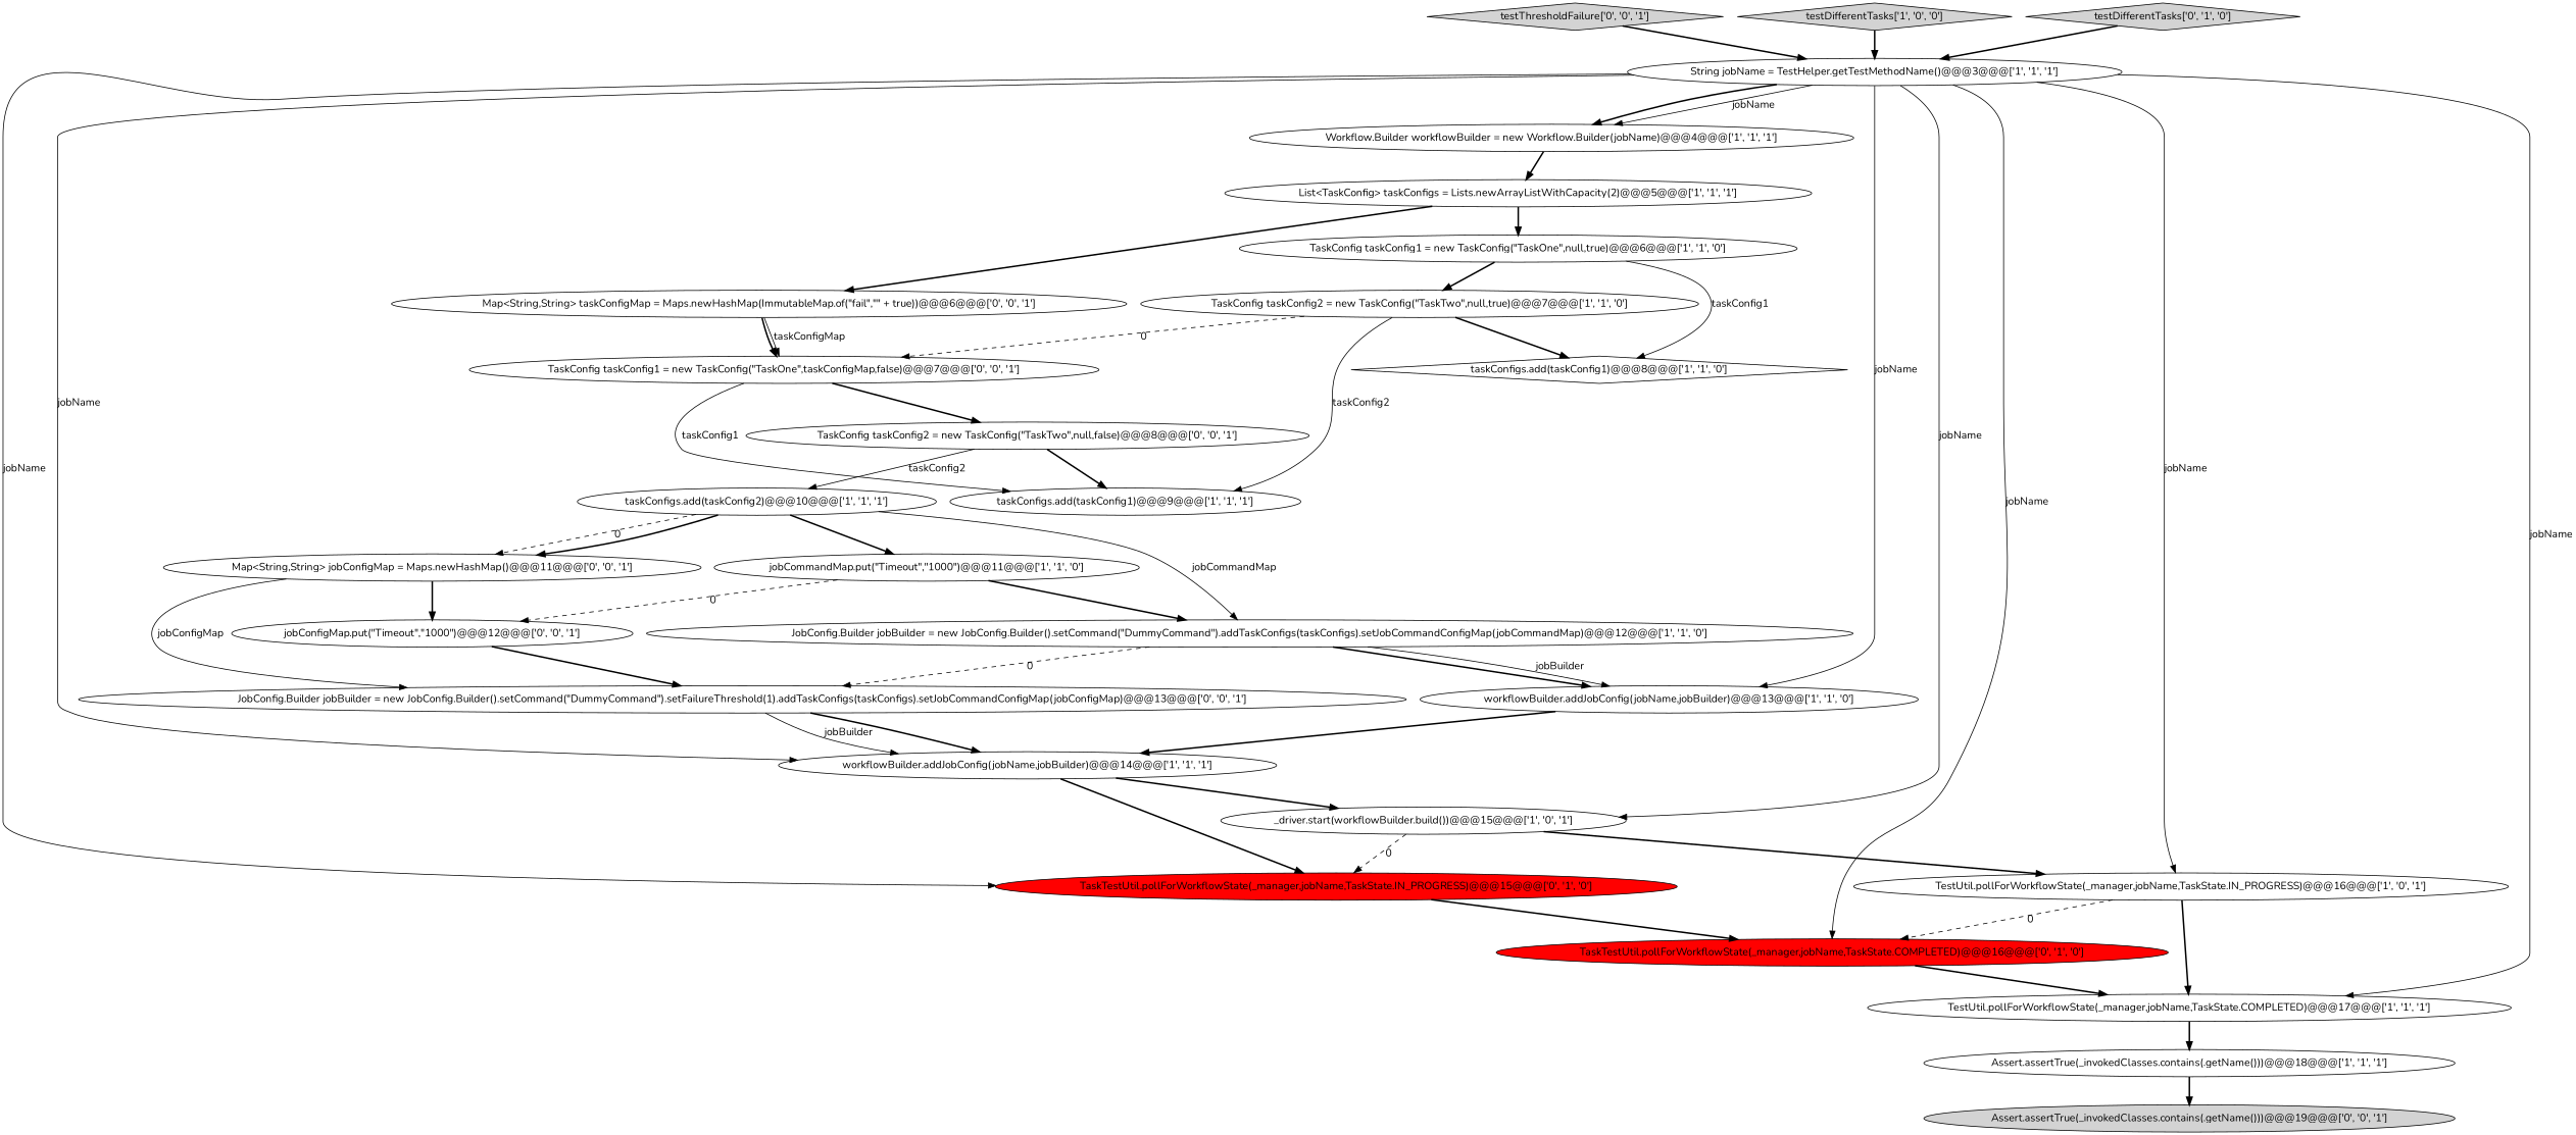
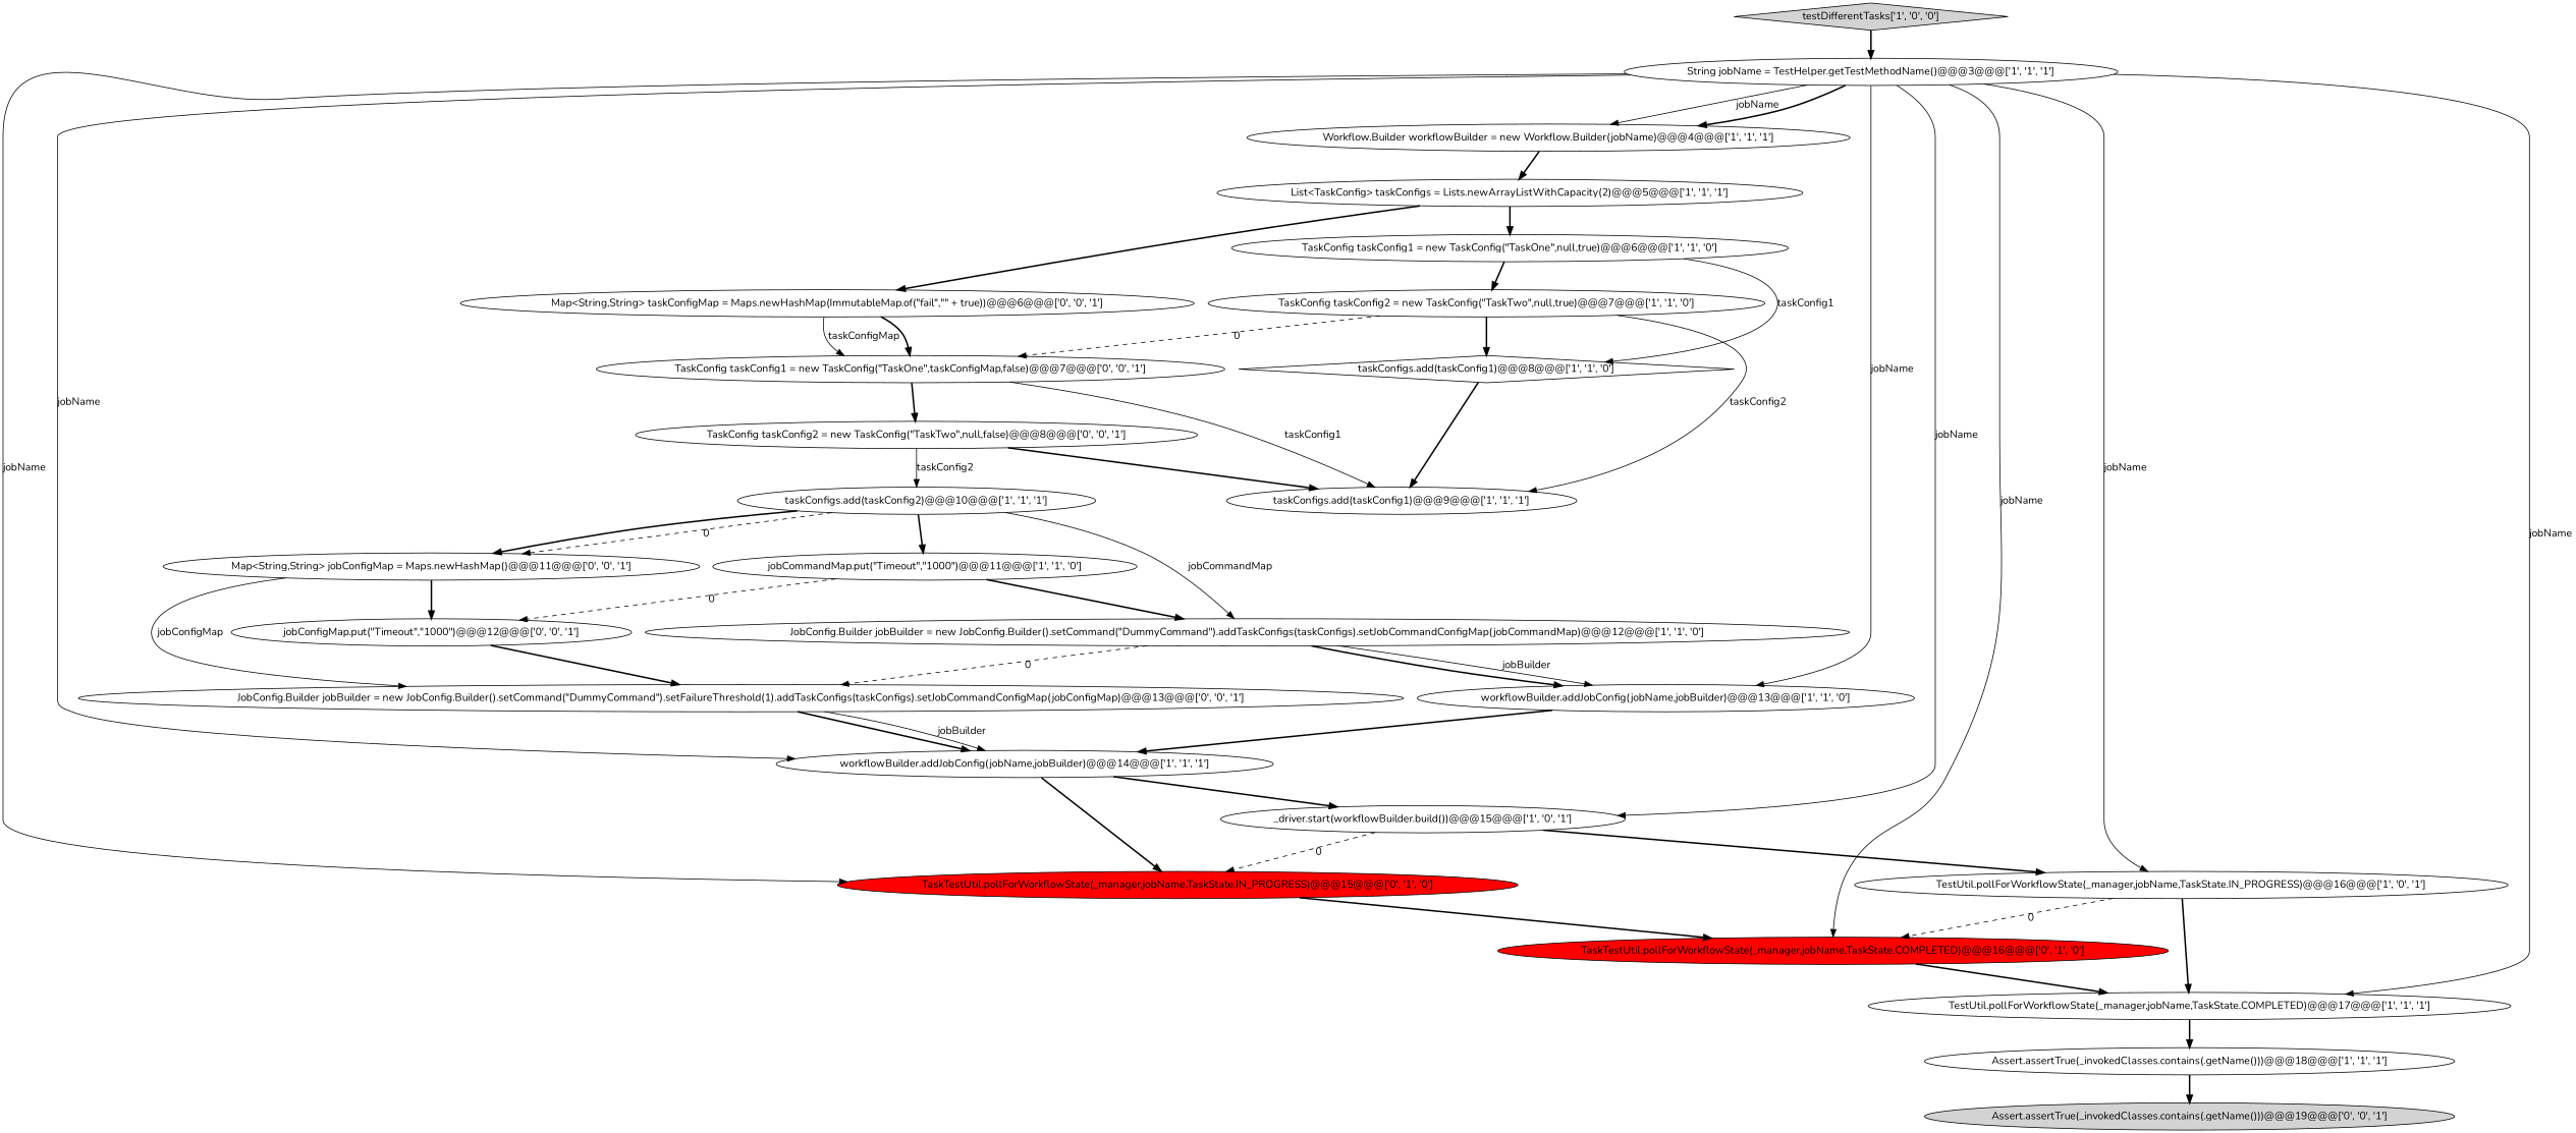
  digraph {
    fontname=Nunito
    node [fillcolor=white fontname=Nunito shape=ellipse style=filled]
    edge [fontname=Nunito style=bold]
    n1 [label="TaskConfig taskConfig1 = new TaskConfig(\"TaskOne\",null,true)@@@6@@@['1', '1', '0']"]
    n2 [label="taskConfigs.add(taskConfig1)@@@8@@@['1', '1', '0']" shape=diamond]
    n3 [label="TaskConfig taskConfig2 = new TaskConfig(\"TaskTwo\",null,true)@@@7@@@['1', '1', '0']"]
    n4 [label="taskConfigs.add(taskConfig1)@@@9@@@['1', '1', '1']"]
    n5 [label="TaskConfig taskConfig1 = new TaskConfig(\"TaskOne\",taskConfigMap,false)@@@7@@@['0', '0', '1']"]
    n6 [label="TaskConfig taskConfig2 = new TaskConfig(\"TaskTwo\",null,false)@@@8@@@['0', '0', '1']"]
    n7 [label="taskConfigs.add(taskConfig2)@@@10@@@['1', '1', '1']"]
    n8 [label="Map<String,String> jobConfigMap = Maps.newHashMap()@@@11@@@['0', '0', '1']"]
    n9 [label="jobConfigMap.put(\"Timeout\",\"1000\")@@@12@@@['0', '0', '1']"]
    n10 [label="JobConfig.Builder jobBuilder = new JobConfig.Builder().setCommand(\"DummyCommand\").setFailureThreshold(1).addTaskConfigs(taskConfigs).setJobCommandConfigMap(jobConfigMap)@@@13@@@['0', '0', '1']"]
    n11 [label="workflowBuilder.addJobConfig(jobName,jobBuilder)@@@14@@@['1', '1', '1']"]
    n12 [fillcolor=red label="TaskTestUtil.pollForWorkflowState(_manager,jobName,TaskState.IN_PROGRESS)@@@15@@@['0', '1', '0']"]
    n13 [label="_driver.start(workflowBuilder.build())@@@15@@@['1', '0', '1']"]
    n14 [fillcolor=red label="TaskTestUtil.pollForWorkflowState(_manager,jobName,TaskState.COMPLETED)@@@16@@@['0', '1', '0']"]
    n15 [label="TestUtil.pollForWorkflowState(_manager,jobName,TaskState.IN_PROGRESS)@@@16@@@['1', '0', '1']"]
    n16 [label="JobConfig.Builder jobBuilder = new JobConfig.Builder().setCommand(\"DummyCommand\").addTaskConfigs(taskConfigs).setJobCommandConfigMap(jobCommandMap)@@@12@@@['1', '1', '0']"]
    n17 [label="jobCommandMap.put(\"Timeout\",\"1000\")@@@11@@@['1', '1', '0']"]
    n18 [label="Assert.assertTrue(_invokedClasses.contains(.getName()))@@@18@@@['1', '1', '1']"]
    n19 [fillcolor=lightgray label="Assert.assertTrue(_invokedClasses.contains(.getName()))@@@19@@@['0', '0', '1']"]
    n20 [label="TestUtil.pollForWorkflowState(_manager,jobName,TaskState.COMPLETED)@@@17@@@['1', '1', '1']"]
-   n21 [fillcolor=lightgray label="testThresholdFailure['0', '0', '1']" shape=diamond]
    n22 [label="String jobName = TestHelper.getTestMethodName()@@@3@@@['1', '1', '1']"]
    n23 [label="Workflow.Builder workflowBuilder = new Workflow.Builder(jobName)@@@4@@@['1', '1', '1']"]
    n24 [label="workflowBuilder.addJobConfig(jobName,jobBuilder)@@@13@@@['1', '1', '0']"]
    n25 [label="List<TaskConfig> taskConfigs = Lists.newArrayListWithCapacity(2)@@@5@@@['1', '1', '1']"]
    n26 [label="Map<String,String> taskConfigMap = Maps.newHashMap(ImmutableMap.of(\"fail\",\"\" + true))@@@6@@@['0', '0', '1']"]
    n27 [fillcolor=lightgray label="testDifferentTasks['1', '0', '0']" shape=diamond]
-   n28 [fillcolor=lightgray label="testDifferentTasks['0', '1', '0']" shape=diamond]
    n1 -> n2 [label=taskConfig1 style=solid]
    n1 -> n3
+   n2 -> n4
    n3 -> n2
    n3 -> n4 [label=taskConfig2 style=solid]
    n3 -> n5 [label=0 style=dashed]
    n5 -> n4 [label=taskConfig1 style=solid]
    n5 -> n6
    n6 -> n4
    n6 -> n7 [label=taskConfig2 style=solid]
    n7 -> n8 [label=0 style=dashed]
    n7 -> n8
    n7 -> n16 [label=jobCommandMap style=solid]
    n7 -> n17
    n8 -> n9
    n8 -> n10 [label=jobConfigMap style=solid]
    n9 -> n10
    n10 -> n11
    n10 -> n11 [label=jobBuilder style=solid]
    n11 -> n12
    n11 -> n13
    n12 -> n14
    n13 -> n12 [label=0 style=dashed]
    n13 -> n15
    n14 -> n20
    n15 -> n14 [label=0 style=dashed]
    n15 -> n20
    n16 -> n10 [label=0 style=dashed]
    n16 -> n24
    n16 -> n24 [label=jobBuilder style=solid]
    n17 -> n9 [label=0 style=dashed]
    n17 -> n16
    n18 -> n19
    n20 -> n18
-   n21 -> n22
    n22 -> n11 [label=jobName style=solid]
    n22 -> n12 [label=jobName style=solid]
    n22 -> n13 [label=jobName style=solid]
    n22 -> n14 [label=jobName style=solid]
    n22 -> n15 [label=jobName style=solid]
    n22 -> n20 [label=jobName style=solid]
    n22 -> n23 [label=jobName style=solid]
    n22 -> n23
    n22 -> n24 [label=jobName style=solid]
    n23 -> n25
    n24 -> n11
    n25 -> n1
    n25 -> n26
    n26 -> n5 [label=taskConfigMap style=solid]
    n26 -> n5
    n27 -> n22
-   n28 -> n22
  }
